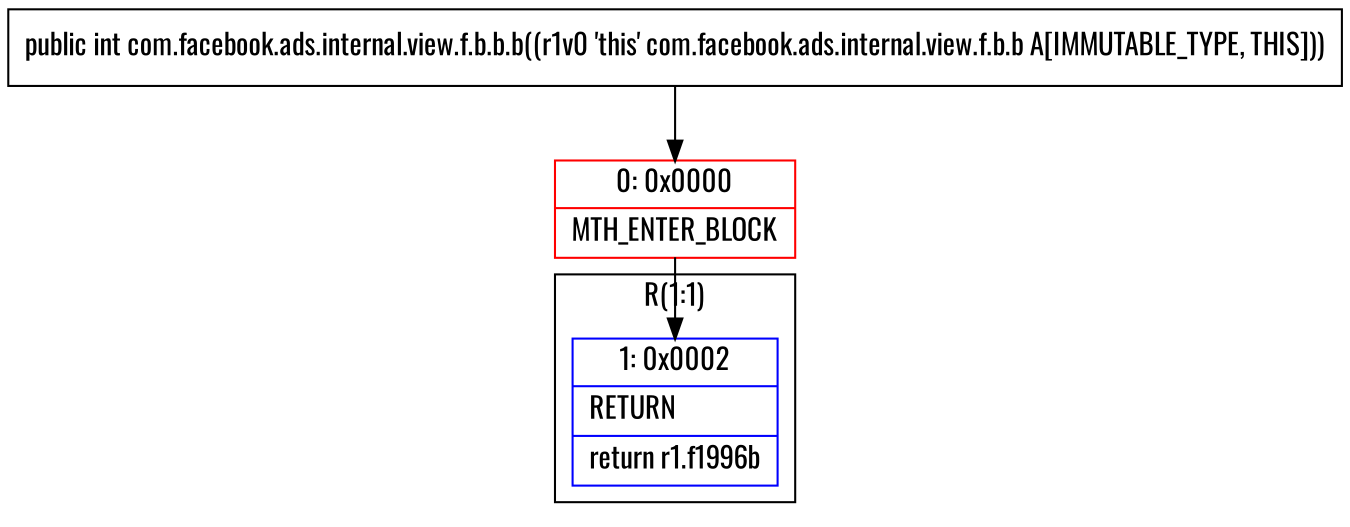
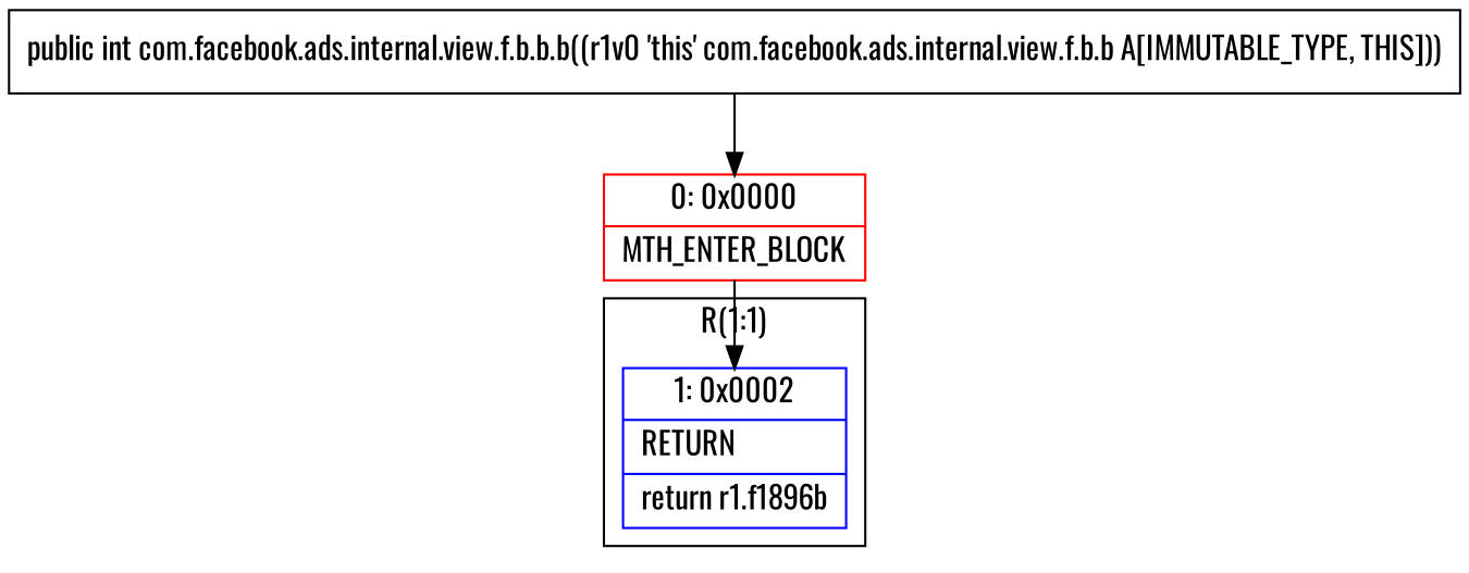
  digraph {
    fontname=Oswald
    node [shape=record fontname=Oswald]
    edge [fontname=Oswald]
-   n1 [color=blue label="{1\:\ 0x0002|RETURN\l|return r1.f1996b\l}"]
+   n1 [color=blue label="{1\:\ 0x0002|RETURN\l|return r1.f1896b\l}"]
    n2 [color=red label="{0\:\ 0x0000|MTH_ENTER_BLOCK\l}"]
    n3 [label="{public int com.facebook.ads.internal.view.f.b.b.b((r1v0 'this' com.facebook.ads.internal.view.f.b.b A[IMMUTABLE_TYPE, THIS])) }"]
    subgraph cluster_1 {
      label="R(1:1)"
      n1
    }
    n2 -> n1
    n3 -> n2
  }
